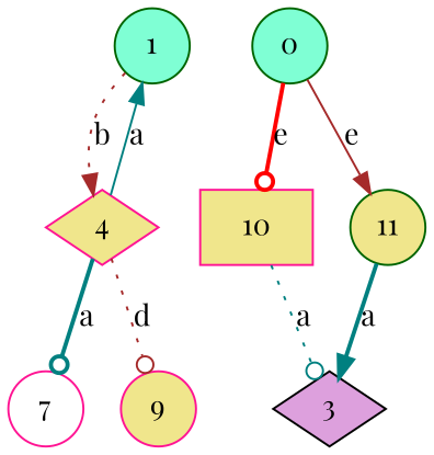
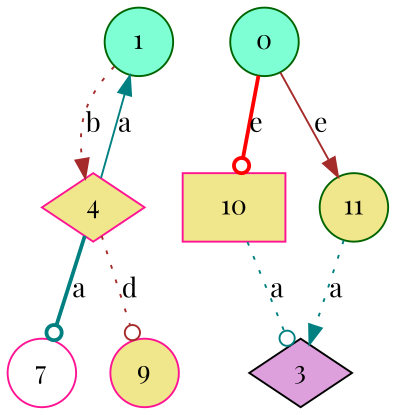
  strict digraph {
    fontname="Playfair Display"
    node [color=deeppink fillcolor=khaki fontname="Playfair Display" shape=circle style=filled]
    edge [arrowhead=normal color=teal fontname="Playfair Display" style=dotted]
    1 [color=darkgreen fillcolor=aquamarine]
    4 [shape=diamond]
    7 [fillcolor=white]
    9
    10 [shape=box]
    3 [color=black fillcolor=plum shape=diamond]
    11 [color=darkgreen]
    0 [color=darkgreen fillcolor=aquamarine]
    1 -> 4 [color=brown label=b]
    4 -> 1 [label=a style=solid]
    4 -> 7 [arrowhead=odot label=a style=bold]
    4 -> 9 [arrowhead=odot color=brown label=d]
    10 -> 3 [arrowhead=odot label=a]
-   11 -> 3 [label=a style=bold]
+   11 -> 3 [label=a]
    0 -> 10 [arrowhead=odot color=red label=e style=bold]
    0 -> 11 [color=brown label=e style=solid]
  }
